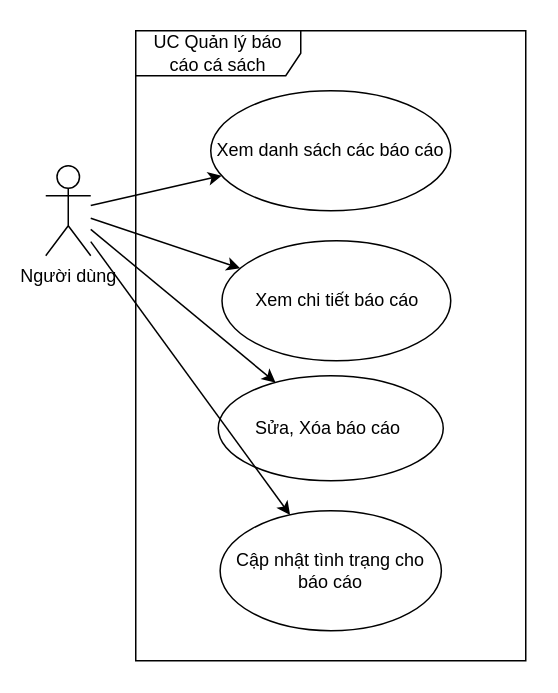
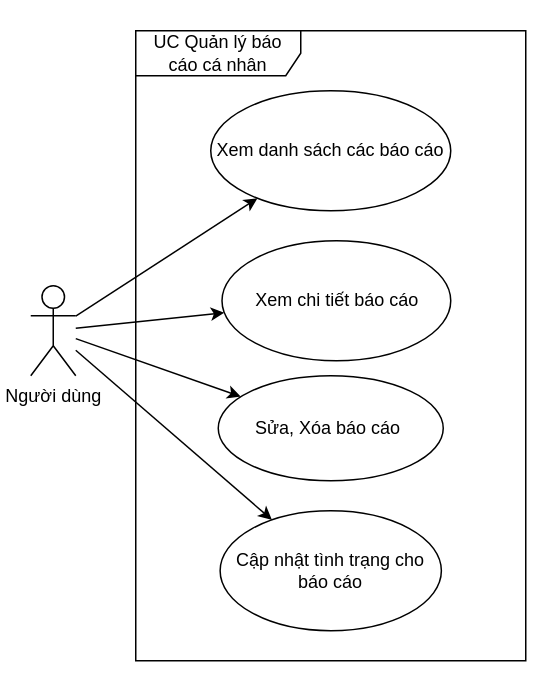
  <mxCell id="0" />
  <mxCell id="1" parent="0" />
- <mxCell id="2" value="Người dùng" style="shape=umlActor;verticalLabelPosition=bottom;verticalAlign=top;html=1;outlineConnect=0;" vertex="1" parent="1"><mxGeometry x="30" y="110" width="30" height="60" as="geometry" /></mxCell>
+ <mxCell id="2" value="Người dùng" style="shape=umlActor;verticalLabelPosition=bottom;verticalAlign=top;html=1;outlineConnect=0;" vertex="1" parent="1"><mxGeometry x="20" y="190" width="30" height="60" as="geometry" /></mxCell>
  <mxCell id="3" value="Xem danh sách các báo cáo" style="ellipse;whiteSpace=wrap;html=1;" vertex="1" parent="1"><mxGeometry x="140" y="60" width="160" height="80" as="geometry" /></mxCell>
  <mxCell id="4" value="Xem chi tiết báo cáo" style="ellipse;whiteSpace=wrap;html=1;" vertex="1" parent="1"><mxGeometry x="147.5" y="160" width="152.5" height="80" as="geometry" /></mxCell>
  <mxCell id="5" value="Sửa, Xóa báo cáo&amp;nbsp;" style="ellipse;whiteSpace=wrap;html=1;" vertex="1" parent="1"><mxGeometry x="145" y="250" width="150" height="70" as="geometry" /></mxCell>
  <mxCell id="6" value="Cập nhật tình trạng cho báo cáo" style="ellipse;whiteSpace=wrap;html=1;" vertex="1" parent="1"><mxGeometry x="146.25" y="340" width="147.5" height="80" as="geometry" /></mxCell>
  <mxCell id="7" value="" style="endArrow=classic;html=1;rounded=0;" edge="1" parent="1" source="2" target="3"><mxGeometry width="50" height="50" relative="1" as="geometry"><mxPoint x="220" y="240" as="sourcePoint" /><mxPoint x="270" y="190" as="targetPoint" /></mxGeometry></mxCell>
  <mxCell id="8" value="" style="endArrow=classic;html=1;rounded=0;" edge="1" parent="1" source="2" target="4"><mxGeometry width="50" height="50" relative="1" as="geometry"><mxPoint x="80" y="258" as="sourcePoint" /><mxPoint x="201" y="180" as="targetPoint" /></mxGeometry></mxCell>
  <mxCell id="9" value="" style="endArrow=classic;html=1;rounded=0;" edge="1" parent="1" source="2" target="5"><mxGeometry width="50" height="50" relative="1" as="geometry"><mxPoint x="80" y="288" as="sourcePoint" /><mxPoint x="201" y="210" as="targetPoint" /></mxGeometry></mxCell>
  <mxCell id="10" value="" style="endArrow=classic;html=1;rounded=0;" edge="1" parent="1" source="2" target="6"><mxGeometry width="50" height="50" relative="1" as="geometry"><mxPoint x="330" y="318" as="sourcePoint" /><mxPoint x="451" y="240" as="targetPoint" /></mxGeometry></mxCell>
- <mxCell id="11" value="UC Quản lý báo cáo cá sách" style="shape=umlFrame;whiteSpace=wrap;html=1;pointerEvents=0;width=110;height=30;" vertex="1" parent="1"><mxGeometry x="90" y="20" width="260" height="420" as="geometry" /></mxCell>
+ <mxCell id="11" value="UC Quản lý báo cáo cá nhân" style="shape=umlFrame;whiteSpace=wrap;html=1;pointerEvents=0;width=110;height=30;" vertex="1" parent="1"><mxGeometry x="90" y="20" width="260" height="420" as="geometry" /></mxCell>
